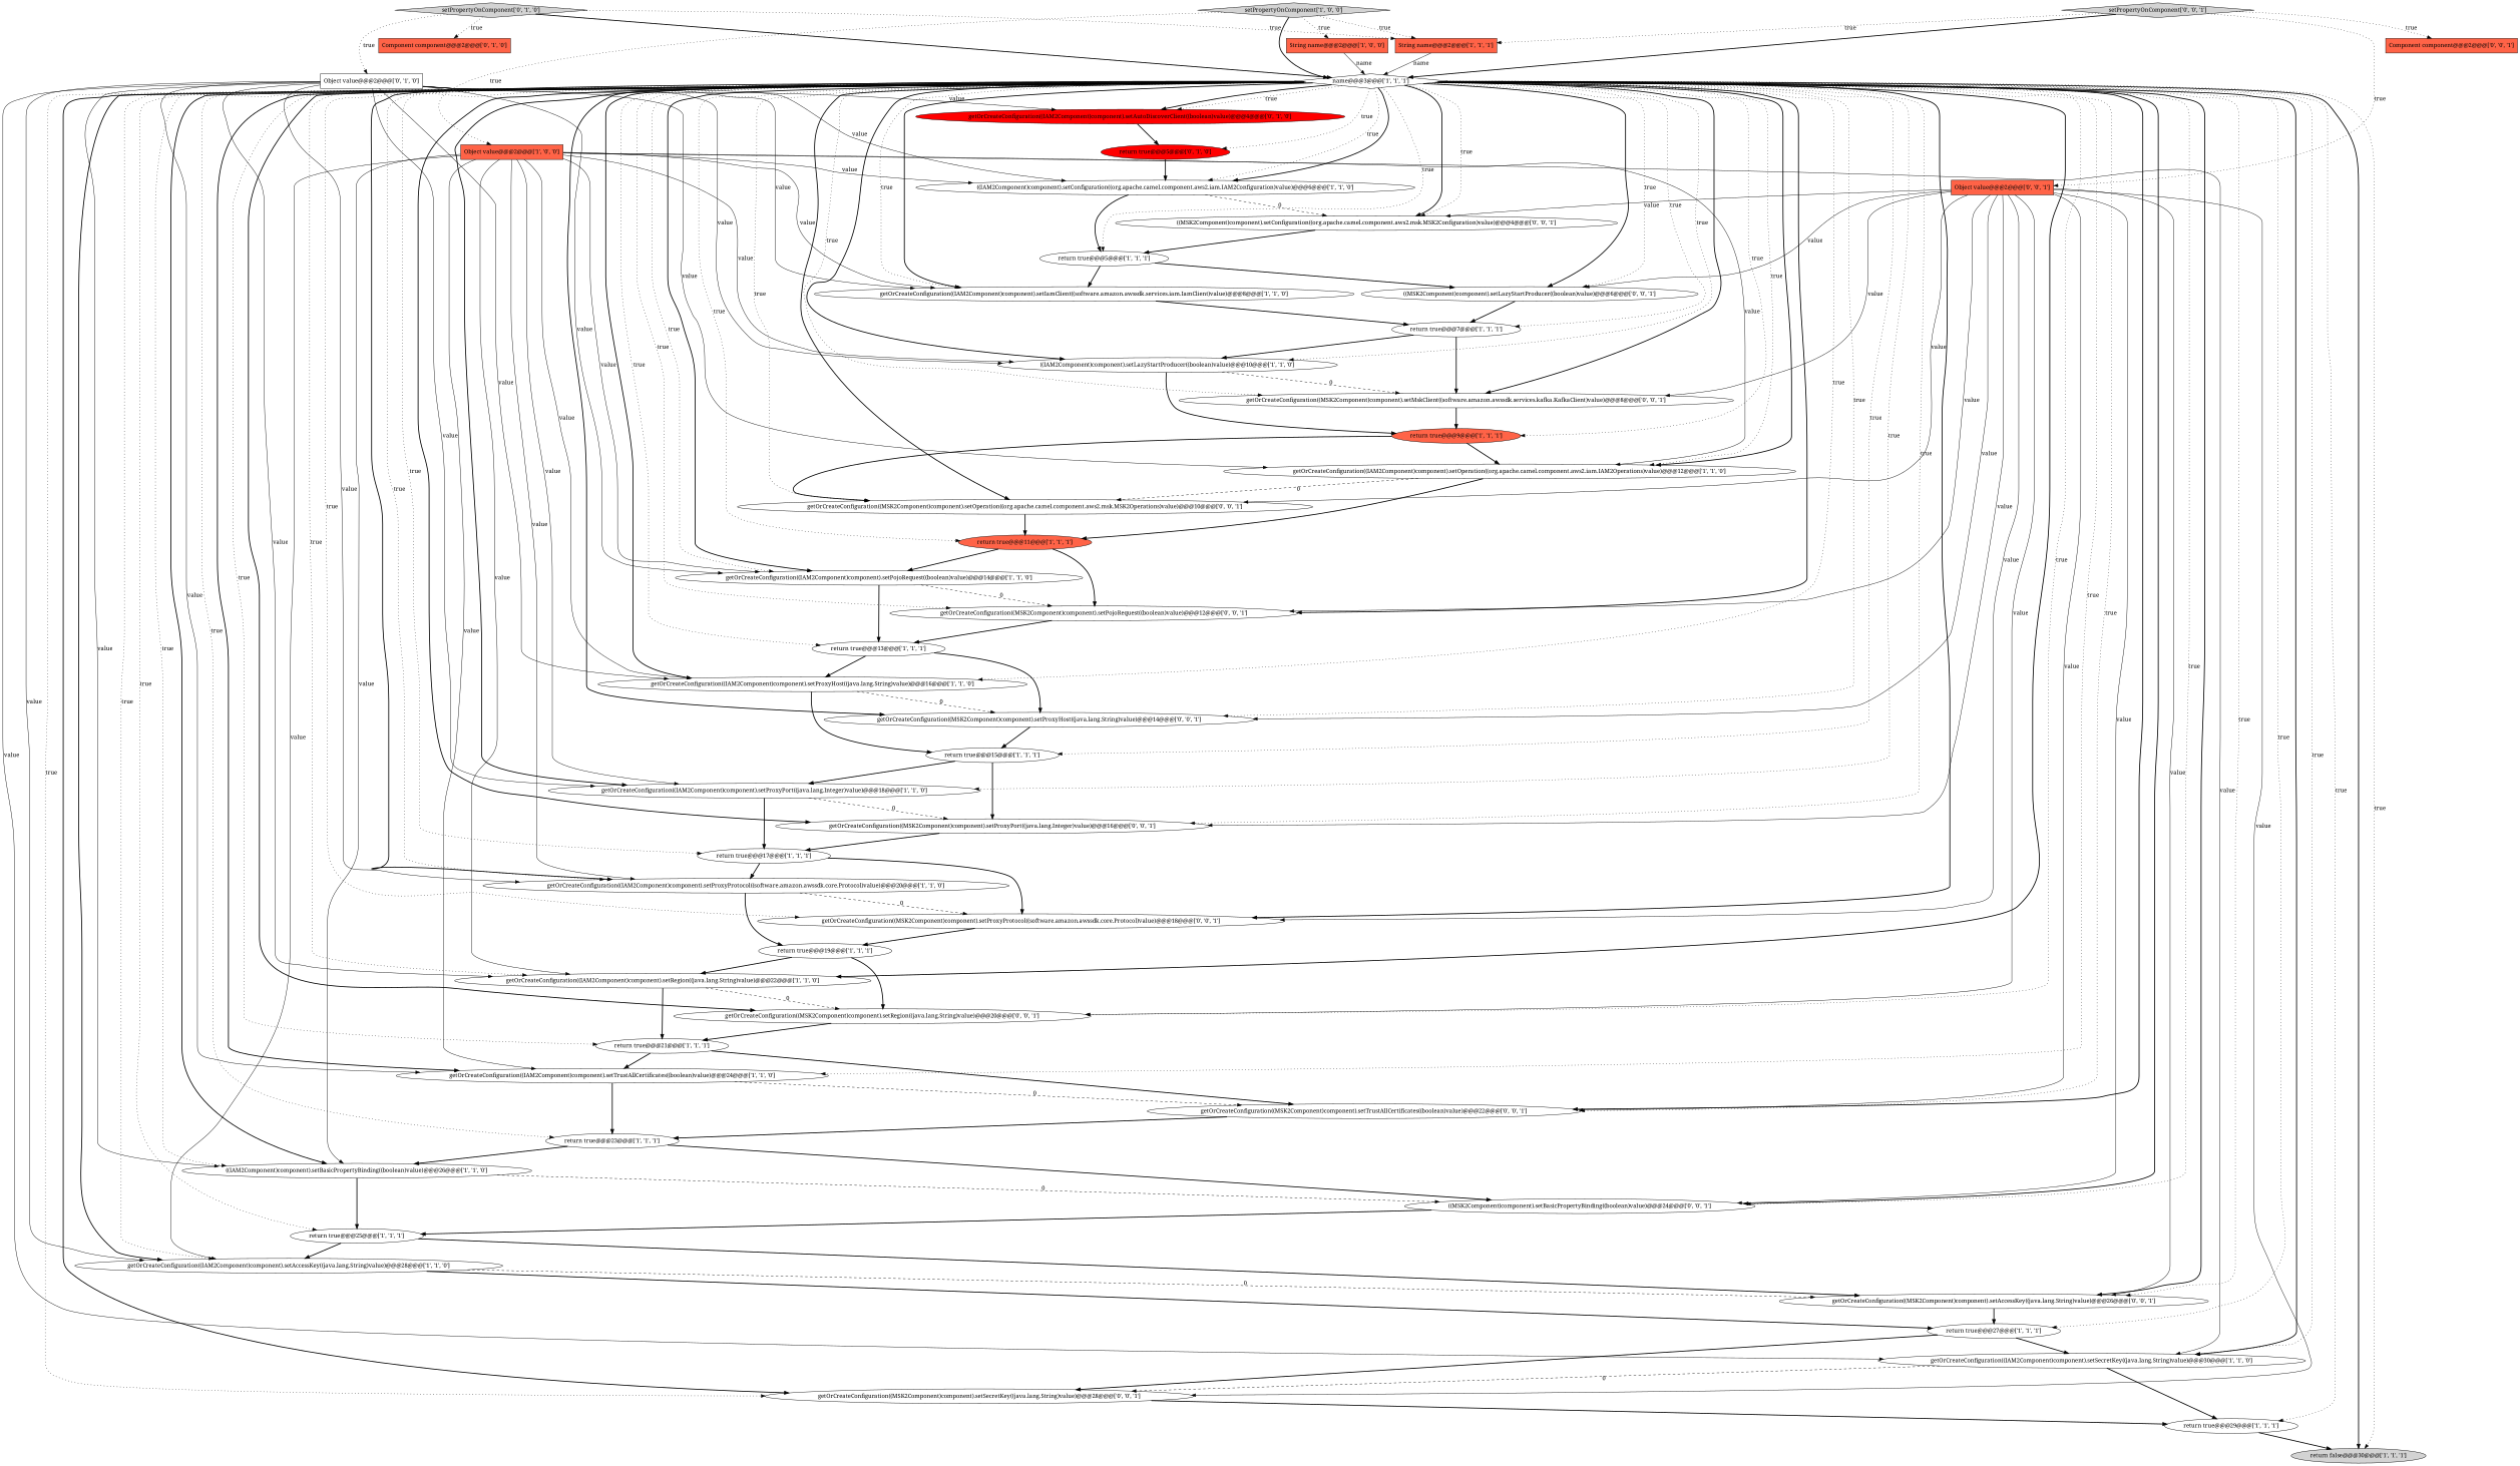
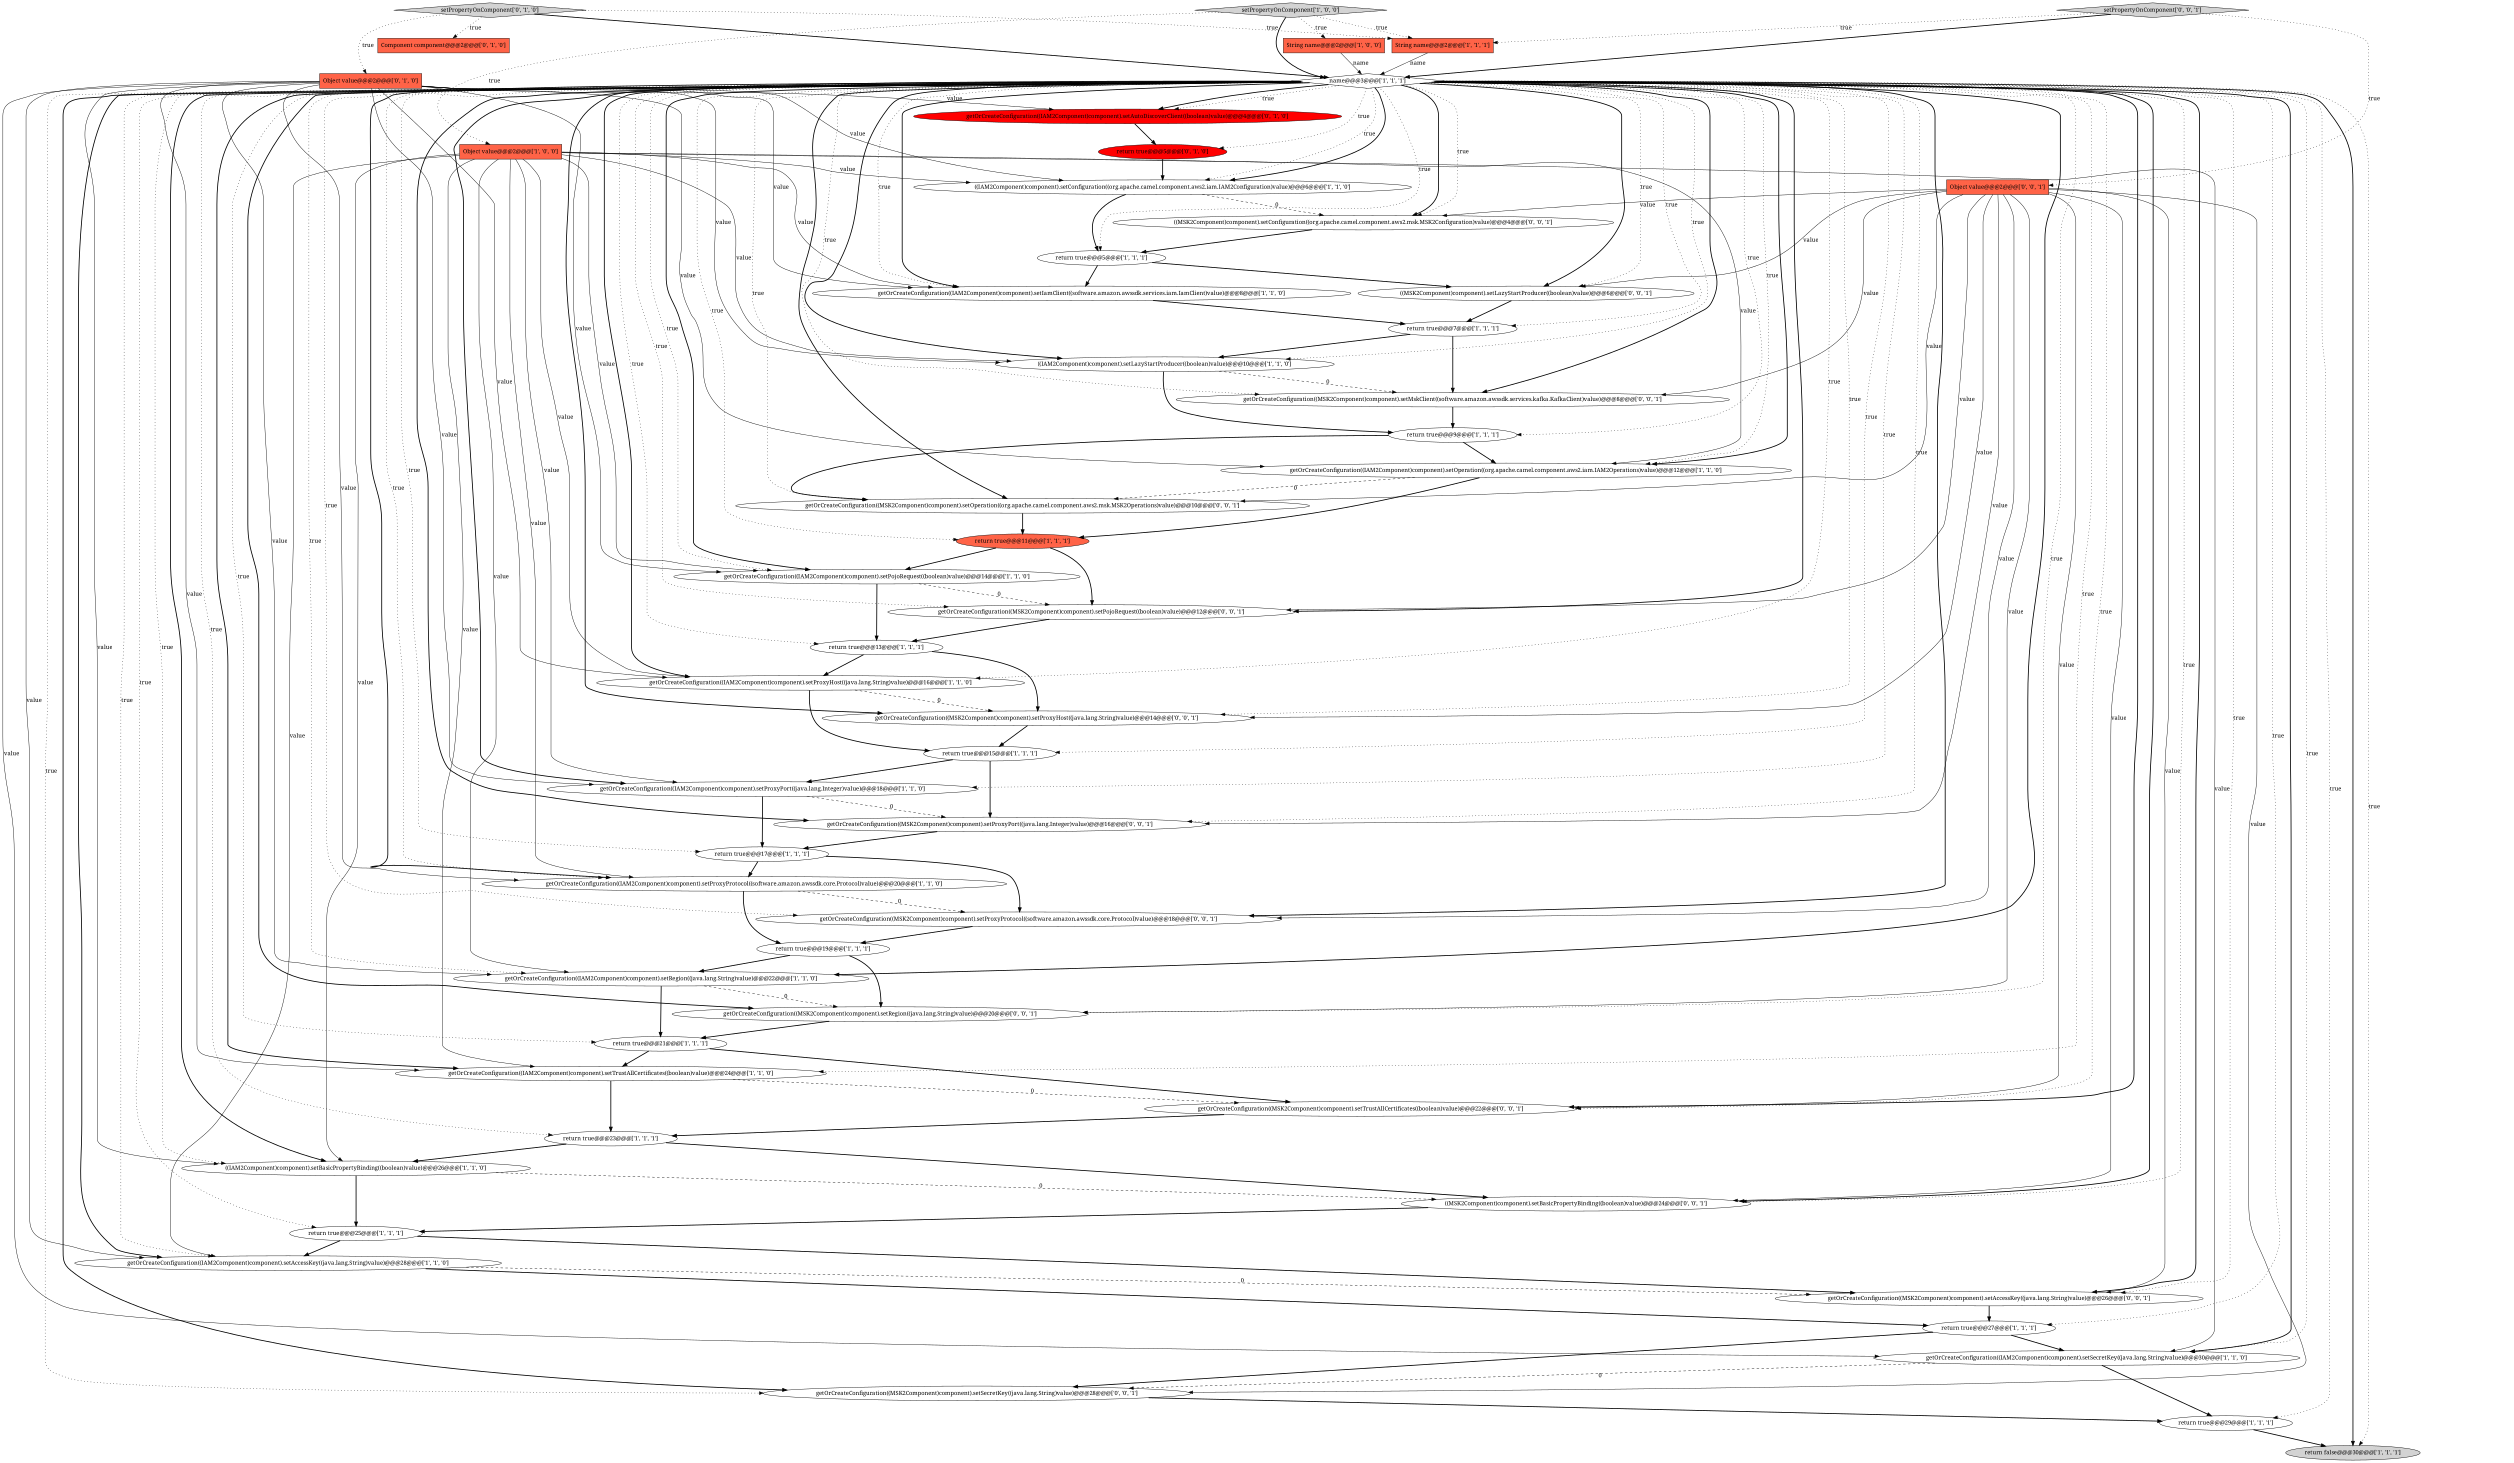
  digraph {
    fontname="Noto Serif"
    node [fillcolor=white fontname="Noto Serif" shape=ellipse style=filled]
    edge [fontname="Noto Serif" style=bold]
    n1 [label="getOrCreateConfiguration((IAM2Component)component).setSecretKey((java.lang.String)value)@@@30@@@['1', '1', '0']"]
    n2 [label="getOrCreateConfiguration((MSK2Component)component).setSecretKey((java.lang.String)value)@@@28@@@['0', '0', '1']"]
    n3 [label="return true@@@29@@@['1', '1', '1']"]
    n4 [fillcolor=lightgray label="return false@@@30@@@['1', '1', '1']"]
    n5 [label="return true@@@15@@@['1', '1', '1']"]
    n6 [label="getOrCreateConfiguration((IAM2Component)component).setProxyPort((java.lang.Integer)value)@@@18@@@['1', '1', '0']"]
    n7 [label="getOrCreateConfiguration((MSK2Component)component).setProxyPort((java.lang.Integer)value)@@@16@@@['0', '0', '1']"]
    n8 [label="return true@@@17@@@['1', '1', '1']"]
    n9 [label="return true@@@27@@@['1', '1', '1']"]
    n10 [label="((IAM2Component)component).setLazyStartProducer((boolean)value)@@@10@@@['1', '1', '0']"]
-   n11 [fillcolor=tomato label="return true@@@9@@@['1', '1', '1']"]
+   n11 [label="return true@@@9@@@['1', '1', '1']"]
    n12 [label="getOrCreateConfiguration((MSK2Component)component).setMskClient((software.amazon.awssdk.services.kafka.KafkaClient)value)@@@8@@@['0', '0', '1']"]
    n13 [label="getOrCreateConfiguration((MSK2Component)component).setOperation((org.apache.camel.component.aws2.msk.MSK2Operations)value)@@@10@@@['0', '0', '1']"]
    n14 [label="getOrCreateConfiguration((IAM2Component)component).setOperation((org.apache.camel.component.aws2.iam.IAM2Operations)value)@@@12@@@['1', '1', '0']"]
    n15 [label="getOrCreateConfiguration((MSK2Component)component).setAccessKey((java.lang.String)value)@@@26@@@['0', '0', '1']"]
    n16 [fillcolor=lightgray label="setPropertyOnComponent['0', '1', '0']" shape=diamond]
    n17 [fillcolor=tomato label="String name@@@2@@@['1', '1', '1']" shape=box]
    n18 [label="name@@@3@@@['1', '1', '1']" shape=diamond]
    n19 [fillcolor=tomato label="Component component@@@2@@@['0', '1', '0']" shape=box]
-   n20 [label="Object value@@@2@@@['0', '1', '0']" shape=box]
+   n20 [fillcolor=tomato label="Object value@@@2@@@['0', '1', '0']" shape=box]
    n21 [label="getOrCreateConfiguration((IAM2Component)component).setTrustAllCertificates((boolean)value)@@@24@@@['1', '1', '0']"]
    n22 [label="return true@@@23@@@['1', '1', '1']"]
    n23 [label="getOrCreateConfiguration((MSK2Component)component).setTrustAllCertificates((boolean)value)@@@22@@@['0', '0', '1']"]
    n24 [label="getOrCreateConfiguration((IAM2Component)component).setRegion((java.lang.String)value)@@@22@@@['1', '1', '0']"]
    n25 [label="getOrCreateConfiguration((MSK2Component)component).setRegion((java.lang.String)value)@@@20@@@['0', '0', '1']"]
    n26 [label="return true@@@21@@@['1', '1', '1']"]
    n27 [label="getOrCreateConfiguration((MSK2Component)component).setProxyProtocol((software.amazon.awssdk.core.Protocol)value)@@@18@@@['0', '0', '1']"]
    n28 [label="((MSK2Component)component).setLazyStartProducer((boolean)value)@@@6@@@['0', '0', '1']"]
    n29 [label="((MSK2Component)component).setConfiguration((org.apache.camel.component.aws2.msk.MSK2Configuration)value)@@@4@@@['0', '0', '1']"]
    n30 [label="getOrCreateConfiguration((MSK2Component)component).setProxyHost((java.lang.String)value)@@@14@@@['0', '0', '1']"]
    n31 [label="((MSK2Component)component).setBasicPropertyBinding((boolean)value)@@@24@@@['0', '0', '1']"]
    n32 [label="getOrCreateConfiguration((MSK2Component)component).setPojoRequest((boolean)value)@@@12@@@['0', '0', '1']"]
    n33 [label="((IAM2Component)component).setBasicPropertyBinding((boolean)value)@@@26@@@['1', '1', '0']"]
    n34 [label="return true@@@7@@@['1', '1', '1']"]
    n35 [label="getOrCreateConfiguration((IAM2Component)component).setProxyProtocol((software.amazon.awssdk.core.Protocol)value)@@@20@@@['1', '1', '0']"]
    n36 [label="getOrCreateConfiguration((IAM2Component)component).setIamClient((software.amazon.awssdk.services.iam.IamClient)value)@@@8@@@['1', '1', '0']"]
    n37 [label="getOrCreateConfiguration((IAM2Component)component).setProxyHost((java.lang.String)value)@@@16@@@['1', '1', '0']"]
    n38 [label="getOrCreateConfiguration((IAM2Component)component).setAccessKey((java.lang.String)value)@@@28@@@['1', '1', '0']"]
    n39 [label="getOrCreateConfiguration((IAM2Component)component).setPojoRequest((boolean)value)@@@14@@@['1', '1', '0']"]
    n40 [label="((IAM2Component)component).setConfiguration((org.apache.camel.component.aws2.iam.IAM2Configuration)value)@@@6@@@['1', '1', '0']"]
    n41 [label="return true@@@5@@@['1', '1', '1']"]
    n42 [fillcolor=red label="return true@@@5@@@['0', '1', '0']"]
    n43 [fillcolor=tomato label="return true@@@11@@@['1', '1', '1']"]
    n44 [label="return true@@@25@@@['1', '1', '1']"]
    n45 [label="return true@@@13@@@['1', '1', '1']"]
    n46 [fillcolor=red label="getOrCreateConfiguration((IAM2Component)component).setAutoDiscoverClient((boolean)value)@@@4@@@['0', '1', '0']"]
    n47 [fillcolor=tomato label="Object value@@@2@@@['0', '0', '1']" shape=box]
    n48 [label="return true@@@19@@@['1', '1', '1']"]
    n49 [fillcolor=tomato label="Object value@@@2@@@['1', '0', '0']" shape=box]
-   n50 [fillcolor=tomato label="Component component@@@2@@@['0', '0', '1']" shape=box]
    n51 [fillcolor=lightgray label="setPropertyOnComponent['1', '0', '0']" shape=diamond]
    n52 [fillcolor=tomato label="String name@@@2@@@['1', '0', '0']" shape=box]
    n53 [fillcolor=lightgray label="setPropertyOnComponent['0', '0', '1']" shape=diamond]
    n1 -> n2 [label=0 style=dashed]
    n1 -> n3
    n2 -> n3
    n3 -> n4
    n5 -> n6
    n5 -> n7
    n6 -> n7 [label=0 style=dashed]
    n6 -> n8
    n7 -> n8
    n8 -> n27
    n8 -> n35
    n9 -> n1
    n9 -> n2
    n10 -> n11
    n10 -> n12 [label=0 style=dashed]
    n11 -> n13
    n11 -> n14
    n12 -> n11
    n13 -> n43
    n14 -> n13 [label=0 style=dashed]
    n14 -> n43
    n15 -> n9
    n16 -> n17 [label=true style=dotted]
    n16 -> n18
    n16 -> n19 [label=true style=dotted]
    n16 -> n20 [label=true style=dotted]
    n17 -> n18 [label=name style=solid]
    n18 -> n1
    n18 -> n1 [label=true style=dotted]
    n18 -> n2 [label=true style=dotted]
    n18 -> n2
    n18 -> n3 [label=true style=dotted]
    n18 -> n4
    n18 -> n4 [label=true style=dotted]
    n18 -> n5 [label=true style=dotted]
    n18 -> n6
    n18 -> n6 [label=true style=dotted]
    n18 -> n7 [label=true style=dotted]
    n18 -> n7
    n18 -> n8 [label=true style=dotted]
    n18 -> n9 [label=true style=dotted]
    n18 -> n10
    n18 -> n10 [label=true style=dotted]
    n18 -> n11 [label=true style=dotted]
    n18 -> n12
    n18 -> n12 [label=true style=dotted]
    n18 -> n13 [label=true style=dotted]
    n18 -> n13
    n18 -> n14 [label=true style=dotted]
    n18 -> n14
    n18 -> n15
    n18 -> n15 [label=true style=dotted]
    n18 -> n21 [label=true style=dotted]
    n18 -> n21
    n18 -> n22 [label=true style=dotted]
    n18 -> n23
    n18 -> n23 [label=true style=dotted]
    n18 -> n24
    n18 -> n24 [label=true style=dotted]
    n18 -> n25 [label=true style=dotted]
    n18 -> n25
    n18 -> n26 [label=true style=dotted]
    n18 -> n27
    n18 -> n27 [label=true style=dotted]
    n18 -> n28
    n18 -> n28 [label=true style=dotted]
    n18 -> n29
    n18 -> n29 [label=true style=dotted]
    n18 -> n30
    n18 -> n30 [label=true style=dotted]
    n18 -> n31
    n18 -> n31 [label=true style=dotted]
    n18 -> n32 [label=true style=dotted]
    n18 -> n32
    n18 -> n33 [label=true style=dotted]
    n18 -> n33
    n18 -> n34 [label=true style=dotted]
    n18 -> n35 [label=true style=dotted]
    n18 -> n35
    n18 -> n36
    n18 -> n36 [label=true style=dotted]
    n18 -> n37 [label=true style=dotted]
    n18 -> n37
    n18 -> n38
    n18 -> n38 [label=true style=dotted]
    n18 -> n39
    n18 -> n39 [label=true style=dotted]
    n18 -> n40 [label=true style=dotted]
    n18 -> n40
    n18 -> n41 [label=true style=dotted]
    n18 -> n42 [label=true style=dotted]
    n18 -> n43 [label=true style=dotted]
    n18 -> n44 [label=true style=dotted]
    n18 -> n45 [label=true style=dotted]
    n18 -> n46 [label=true style=dotted]
    n18 -> n46
    n20 -> n1 [label=value style=solid]
    n20 -> n6 [label=value style=solid]
    n20 -> n10 [label=value style=solid]
    n20 -> n14 [label=value style=solid]
    n20 -> n21 [label=value style=solid]
    n20 -> n24 [label=value style=solid]
    n20 -> n33 [label=value style=solid]
    n20 -> n35 [label=value style=solid]
    n20 -> n36 [label=value style=solid]
    n20 -> n37 [label=value style=solid]
    n20 -> n38 [label=value style=solid]
    n20 -> n39 [label=value style=solid]
    n20 -> n40 [label=value style=solid]
    n20 -> n46 [label=value style=solid]
    n21 -> n22
    n21 -> n23 [label=0 style=dashed]
    n22 -> n31
    n22 -> n33
    n23 -> n22
    n24 -> n25 [label=0 style=dashed]
    n24 -> n26
    n25 -> n26
    n26 -> n21
    n26 -> n23
    n27 -> n48
    n28 -> n34
    n29 -> n41
    n30 -> n5
    n31 -> n44
    n32 -> n45
    n33 -> n31 [label=0 style=dashed]
    n33 -> n44
    n34 -> n10
    n34 -> n12
    n35 -> n27 [label=0 style=dashed]
    n35 -> n48
    n36 -> n34
    n37 -> n5
    n37 -> n30 [label=0 style=dashed]
    n38 -> n9
    n38 -> n15 [label=0 style=dashed]
    n39 -> n32 [label=0 style=dashed]
    n39 -> n45
    n40 -> n29 [label=0 style=dashed]
    n40 -> n41
    n41 -> n28
    n41 -> n36
    n42 -> n40
    n43 -> n32
    n43 -> n39
    n44 -> n15
    n44 -> n38
    n45 -> n30
    n45 -> n37
    n46 -> n42
    n47 -> n2 [label=value style=solid]
    n47 -> n7 [label=value style=solid]
    n47 -> n12 [label=value style=solid]
    n47 -> n13 [label=value style=solid]
    n47 -> n15 [label=value style=solid]
    n47 -> n23 [label=value style=solid]
    n47 -> n25 [label=value style=solid]
    n47 -> n27 [label=value style=solid]
    n47 -> n28 [label=value style=solid]
    n47 -> n29 [label=value style=solid]
    n47 -> n30 [label=value style=solid]
    n47 -> n31 [label=value style=solid]
    n47 -> n32 [label=value style=solid]
    n48 -> n24
    n48 -> n25
    n49 -> n1 [label=value style=solid]
    n49 -> n6 [label=value style=solid]
    n49 -> n10 [label=value style=solid]
    n49 -> n14 [label=value style=solid]
    n49 -> n21 [label=value style=solid]
    n49 -> n24 [label=value style=solid]
    n49 -> n33 [label=value style=solid]
    n49 -> n35 [label=value style=solid]
    n49 -> n36 [label=value style=solid]
    n49 -> n37 [label=value style=solid]
    n49 -> n38 [label=value style=solid]
    n49 -> n39 [label=value style=solid]
    n49 -> n40 [label=value style=solid]
    n51 -> n17 [label=true style=dotted]
    n51 -> n18
    n51 -> n49 [label=true style=dotted]
    n51 -> n52 [label=true style=dotted]
    n52 -> n18 [label=name style=solid]
    n53 -> n17 [label=true style=dotted]
    n53 -> n18
    n53 -> n47 [label=true style=dotted]
-   n53 -> n50 [label=true style=dotted]
  }
